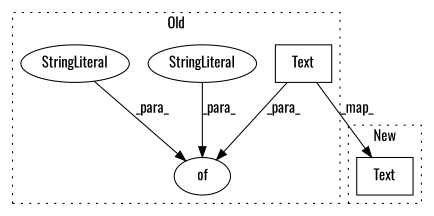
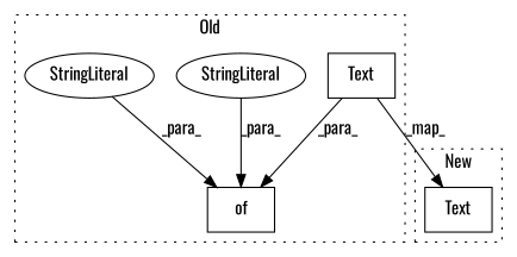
  digraph {
    fontname=Oswald
    node [a=32 l=6 shape=box fontname=Oswald]
    edge [fontname=Oswald]
    n1 [label=Text s=2456]
-   n2 [l="3,1" label=of s="2406,2800" shape=ellipse]
+   n2 [l="3,1" label=of s="2406,2800"]
    n3 [a=45 l=17 label=StringLiteral s=2695 shape=ellipse]
    n4 [a=45 l=17 label=StringLiteral s=2509 shape=ellipse]
    n5 [label=Text s=4411]
    subgraph cluster_1 {
      label=Old
      style=dotted
      n1
      n2
      n3
      n4
    }
    subgraph cluster_2 {
      label=New
      style=dotted
      n5
    }
    n1 -> n2 [label=_para_]
    n1 -> n5 [label=_map_]
    n3 -> n2 [label=_para_]
    n4 -> n2 [label=_para_]
  }
